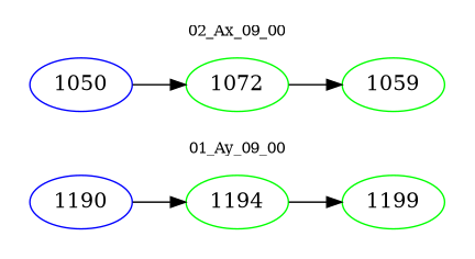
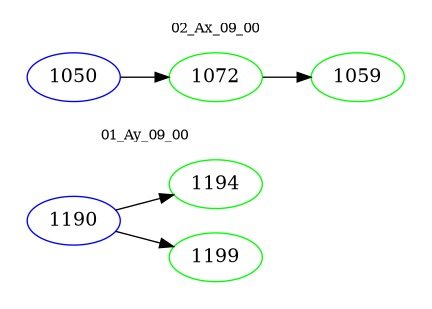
  digraph {
    rankdir=LR
    node [color=green]
    edge [color=black]
    n1 [color=blue label=1190]
    n2 [label=1199]
    n3 [label=1194]
    n4 [color=blue label=1050]
    n5 [label=1072]
    n6 [label=1059]
    subgraph cluster_1 {
      color=white
      fontsize=10
      label="01_Ay_09_00"
      n1
      n2
      n3
    }
    subgraph cluster_2 {
      color=white
      fontsize=10
      label="02_Ax_09_00"
      n4
      n5
      n6
    }
-   n3 -> n2
+   n1 -> n2
    n1 -> n3
    n4 -> n5
    n5 -> n6
  }
